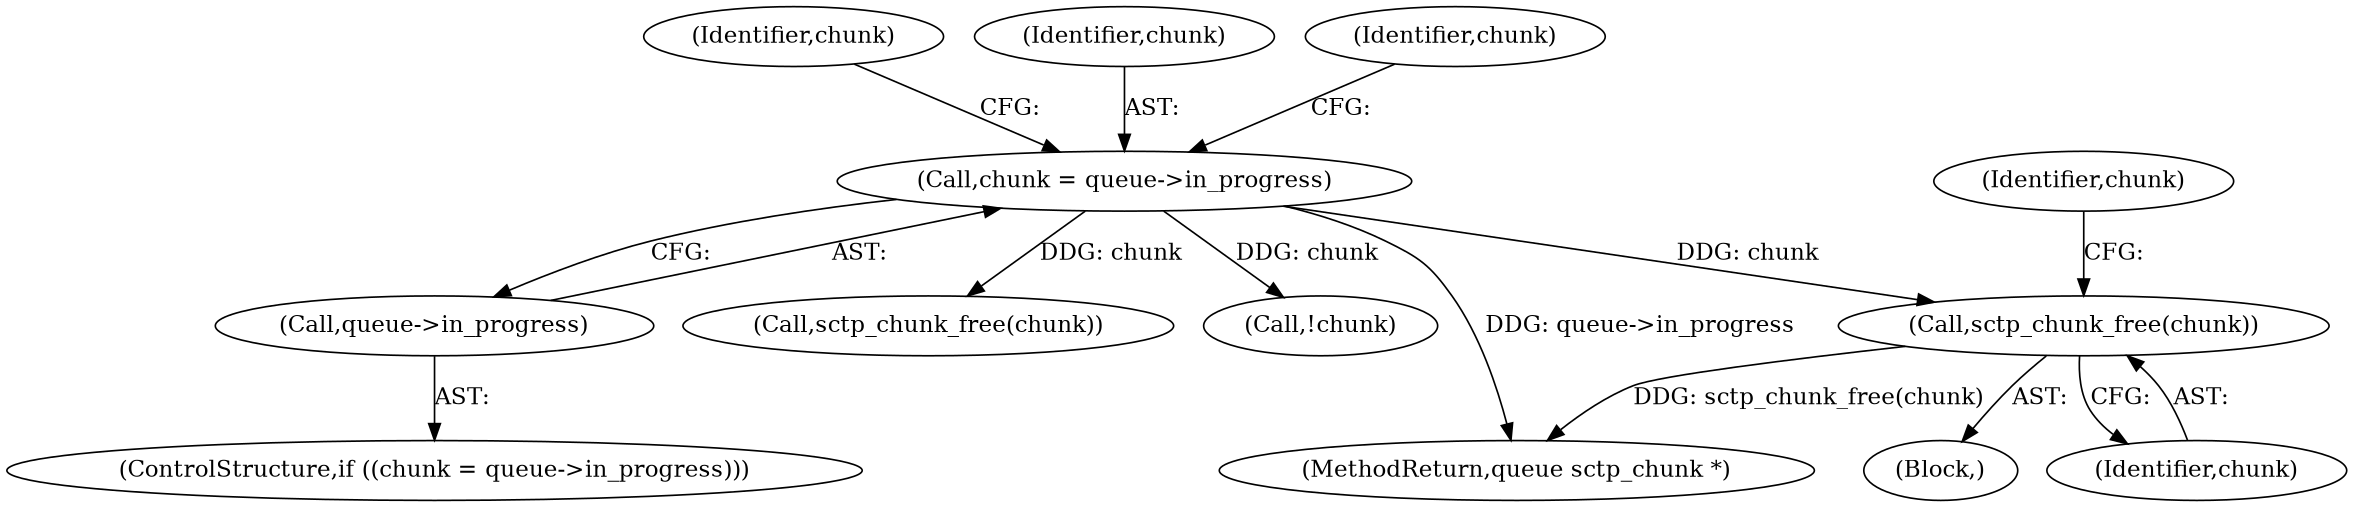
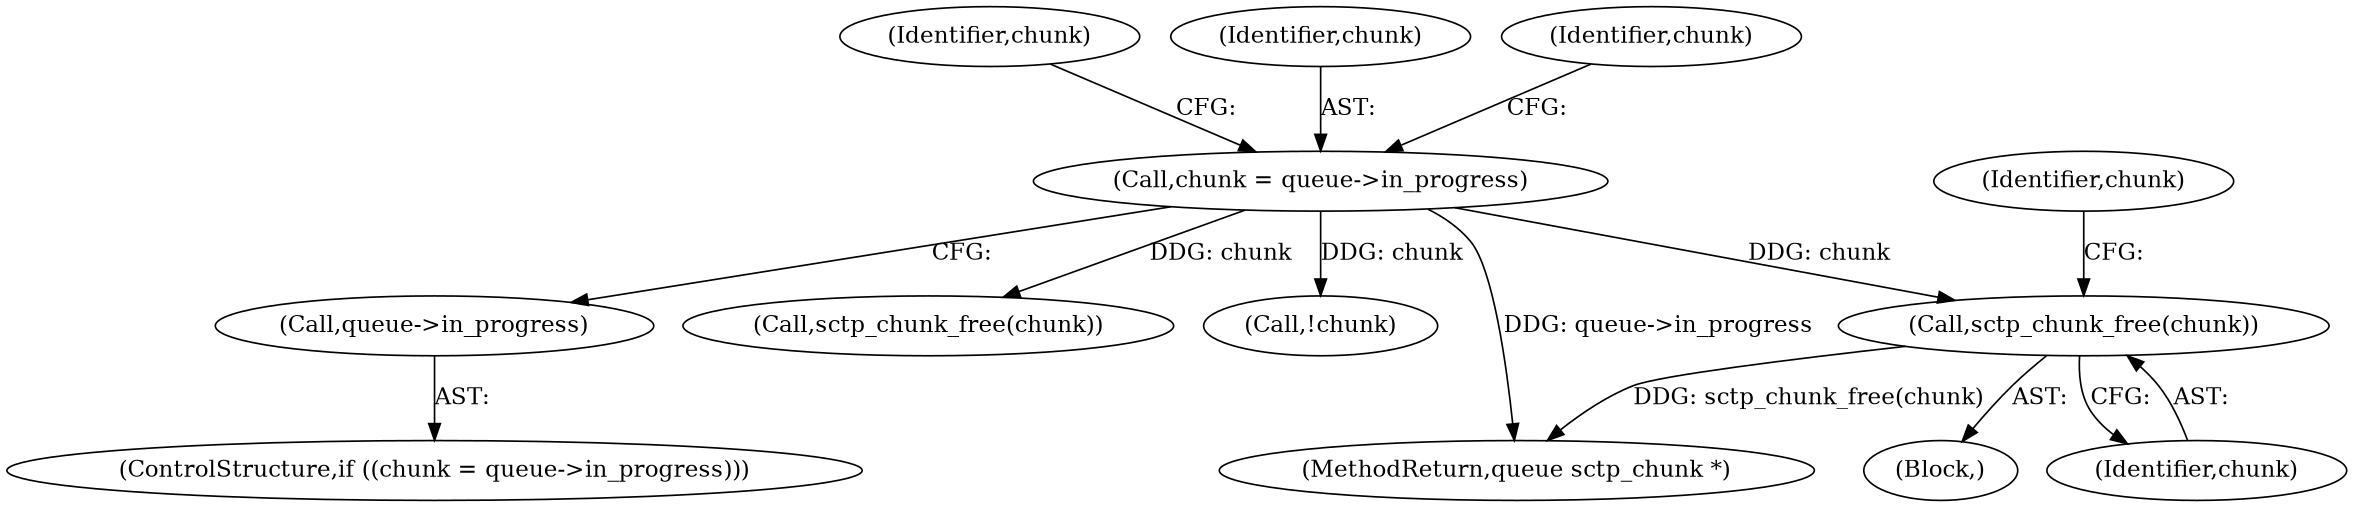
  digraph {
    n1 [label="(Call,sctp_chunk_free(chunk))"]
    n2 [label="(Identifier,chunk)"]
    n3 [label="(Block,)"]
    n4 [label="(MethodReturn,queue sctp_chunk *)"]
    n5 [label="(Call,chunk = queue->in_progress)"]
    n6 [label="(Call,sctp_chunk_free(chunk))"]
    n7 [label="(Call,!chunk)"]
    n8 [label="(Call,queue->in_progress)"]
    n9 [label="(ControlStructure,if ((chunk = queue->in_progress)))"]
    n10 [label="(Identifier,chunk)"]
    n11 [label="(Identifier,chunk)"]
    n12 [label="(Identifier,chunk)"]
    n13 [label="(Identifier,chunk)"]
    n1 -> n2 [label="CFG: "]
    n1 -> n3 [label="AST: "]
    n1 -> n4 [label="DDG: sctp_chunk_free(chunk)"]
    n2 -> n1 [label="AST: "]
    n5 -> n1 [label="DDG: chunk"]
    n5 -> n4 [label="DDG: queue->in_progress"]
    n5 -> n6 [label="DDG: chunk"]
    n5 -> n7 [label="DDG: chunk"]
    n5 -> n8 [label="CFG: "]
-   n8 -> n5 [label="AST: "]
    n8 -> n9 [label="AST: "]
    n10 -> n5 [label="CFG: "]
    n11 -> n5 [label="AST: "]
    n12 -> n5 [label="CFG: "]
    n13 -> n1 [label="CFG: "]
  }
